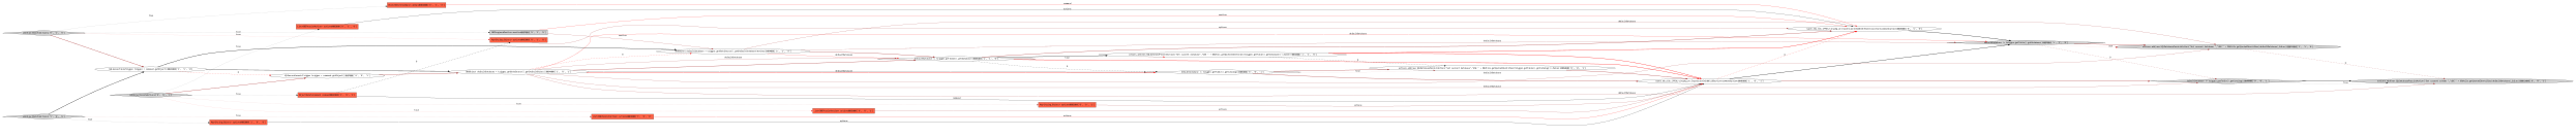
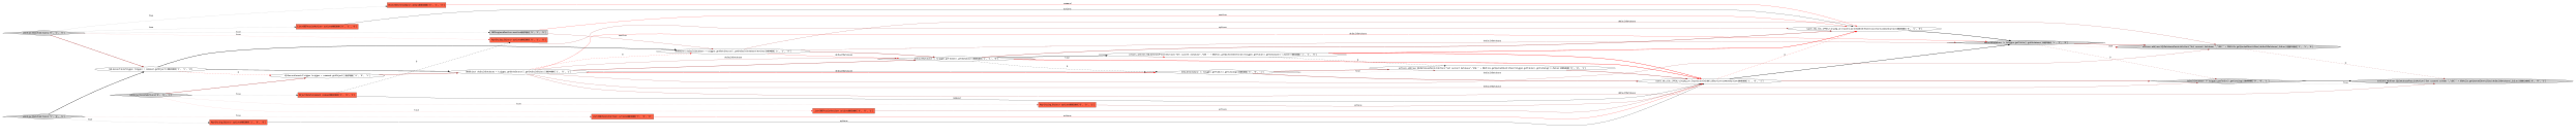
  digraph {
    fontname="IBM Plex Mono"
    rankdir=LR
    node [fillcolor=white fontname="IBM Plex Mono" shape=ellipse style=filled]
    edge [color=brown fontname="IBM Plex Mono" style=bold]
    n1 [fillcolor=tomato label="Map<String,Object> options@@@2@@@['1', '0', '0']" shape=box]
    n2 [label="super.edu.fdu.CPPDG.tinypdg.pe.ExpressionInfo@fc120actionscommandoptions@@@8@@@['1', '0', '1']"]
    n3 [fillcolor=lightgray label="defaultDatabase != trigger.getTable().getCatalog()@@@9@@@['0', '0', '1']" shape=diamond]
    n4 [label="super.edu.fdu.CPPDG.tinypdg.pe.ExpressionInfo@fc0c7monitoractionscommandoptions@@@8@@@['0', '1', '0']"]
    n5 [fillcolor=lightgray label="defaultDatabase != trigger.getTable().getDatabase()@@@9@@@['1', '1', '0']" shape=diamond]
    n6 [fillcolor=lightgray label="actions.add(new SQLDatabasePersistAction(\"Set current schema \",\"USE \" + DBUtils.getQuotedIdentifier(defaultDatabase),false))@@@10@@@['0', '0', '1']"]
    n7 [fillcolor=lightgray label="actions.add(new SQLDatabasePersistAction(\"Set current database \",\"USE \" + DBUtils.getQuotedIdentifier(defaultDatabase),false))@@@10@@@['1', '1', '0']"]
    n8 [fillcolor=tomato label="ObjectDeleteCommand command@@@2@@@['0', '1', '0']" shape=box]
    n9 [label="SQLServerTableTrigger trigger = command.getObject()@@@3@@@['1', '1', '0']"]
    n10 [label="SQLServerGenericTrigger trigger = command.getObject()@@@3@@@['0', '0', '1']"]
    n11 [label="DBSObject defaultDatabase = trigger.getDataSource().getDefaultObject()@@@4@@@['1', '0', '1']"]
    n12 [label="DBSObject defaultDatabase = trigger.getDataSource().getDefaultDatabase(monitor)@@@4@@@['0', '1', '0']"]
    n13 [label="defaultDatabase != trigger.getTable().getCatalog()@@@5@@@['0', '0', '1']" shape=diamond]
    n14 [label="defaultDatabase != trigger.getTable().getDatabase()@@@5@@@['1', '1', '0']" shape=diamond]
    n15 [fillcolor=tomato label="List<DBEPersistAction> actions@@@2@@@['0', '0', '1']" shape=box]
    n16 [fillcolor=tomato label="List<DBEPersistAction> actions@@@2@@@['0', '1', '0']" shape=box]
    n17 [label="actions.add(new SQLDatabasePersistAction(\"Set current database\",\"USE \" + DBUtils.getQuotedIdentifier(trigger.getTable().getCatalog()),false))@@@6@@@['0', '0', '1']"]
    n18 [fillcolor=lightgray label="addObjectDeleteActions['1', '0', '0']" shape=diamond]
    n19 [fillcolor=tomato label="List<DBEPersistAction> actions@@@2@@@['1', '0', '0']" shape=box]
    n20 [fillcolor=tomato label="ObjectDeleteCommand command@@@2@@@['1', '0', '1']" shape=box]
    n21 [fillcolor=tomato label="Map<String,Object> options@@@2@@@['0', '1', '0']" shape=box]
    n22 [label="actions.add(new SQLDatabasePersistAction(\"Set current database\",\"USE \" + DBUtils.getQuotedIdentifier(trigger.getTable().getDatabase()),false))@@@6@@@['1', '1', '0']"]
    n23 [fillcolor=lightgray label="DBRProgressMonitor monitor@@@2@@@['0', '1', '0']" shape=box]
    n24 [fillcolor=lightgray label="addObjectDeleteActions['0', '0', '1']" shape=diamond]
    n25 [fillcolor=tomato label="Map<String,Object> options@@@2@@@['0', '0', '1']" shape=box]
    n26 [fillcolor=lightgray label="addObjectDeleteActions['0', '1', '0']" shape=diamond]
    n1 -> n2 [color=black label=options style=solid]
    n2 -> n3
    n2 -> n4 [color=red label=0 style=dashed]
    n2 -> n5 [color=black]
    n3 -> n6 [color=black]
    n3 -> n6 [color=black label=true style=dotted]
    n4 -> n5 [color=black]
    n5 -> n3 [label=0 style=dashed]
    n5 -> n7
    n5 -> n7 [color=red label=true style=dotted]
    n7 -> n6 [label=0 style=dashed]
    n8 -> n4 [color=red label=command style=solid]
    n9 -> n10 [color=red label=0 style=dashed]
    n9 -> n11 [color=black]
    n9 -> n12 [color=black]
    n10 -> n11
    n11 -> n3 [label=defaultDatabase style=solid]
    n11 -> n5 [color=red label=defaultDatabase style=solid]
    n11 -> n6 [label=defaultDatabase style=solid]
    n11 -> n7 [label=defaultDatabase style=solid]
    n11 -> n12 [color=red label=0 style=dashed]
    n11 -> n13 [color=black label=defaultDatabase style=solid]
    n11 -> n13 [color=red]
    n11 -> n14 [label=defaultDatabase style=solid]
    n11 -> n14
    n12 -> n5 [label=defaultDatabase style=solid]
    n12 -> n7 [label=defaultDatabase style=solid]
    n12 -> n14
    n12 -> n14 [color=red label=defaultDatabase style=solid]
    n13 -> n2
    n13 -> n17 [label=true style=dotted]
    n13 -> n17
    n14 -> n2 [color=red]
    n14 -> n4
    n14 -> n13 [color=black label=0 style=dashed]
    n14 -> n22 [color=red label=true style=dotted]
    n14 -> n22 [color=black]
    n15 -> n2 [label=actions style=solid]
    n16 -> n4 [color=black label=actions style=solid]
    n17 -> n2
    n18 -> n1 [color=black label=true style=dotted]
    n18 -> n9 [color=black]
    n18 -> n19 [label=true style=dotted]
    n19 -> n2 [color=red label=actions style=solid]
    n20 -> n2 [color=black label=command style=solid]
    n20 -> n21 [color=black label=0 style=dashed]
    n21 -> n4 [label=options style=solid]
    n22 -> n2 [color=red]
    n22 -> n4 [color=red]
    n22 -> n17 [color=black label=0 style=dashed]
    n23 -> n4 [color=red label=monitor style=solid]
    n23 -> n12 [label=monitor style=solid]
    n24 -> n10
    n24 -> n15 [color=red label=true style=dotted]
    n24 -> n20 [color=black label=true style=dotted]
    n24 -> n25 [label=true style=dotted]
    n25 -> n2 [label=options style=solid]
    n26 -> n8 [color=black label=true style=dotted]
    n26 -> n9
-   n24 -> n16 [color=black label=true style=dotted]
+   n26 -> n16 [color=black label=true style=dotted]
    n26 -> n21 [color=red label=true style=dotted]
    n26 -> n23 [color=black label=true style=dotted]
  }
